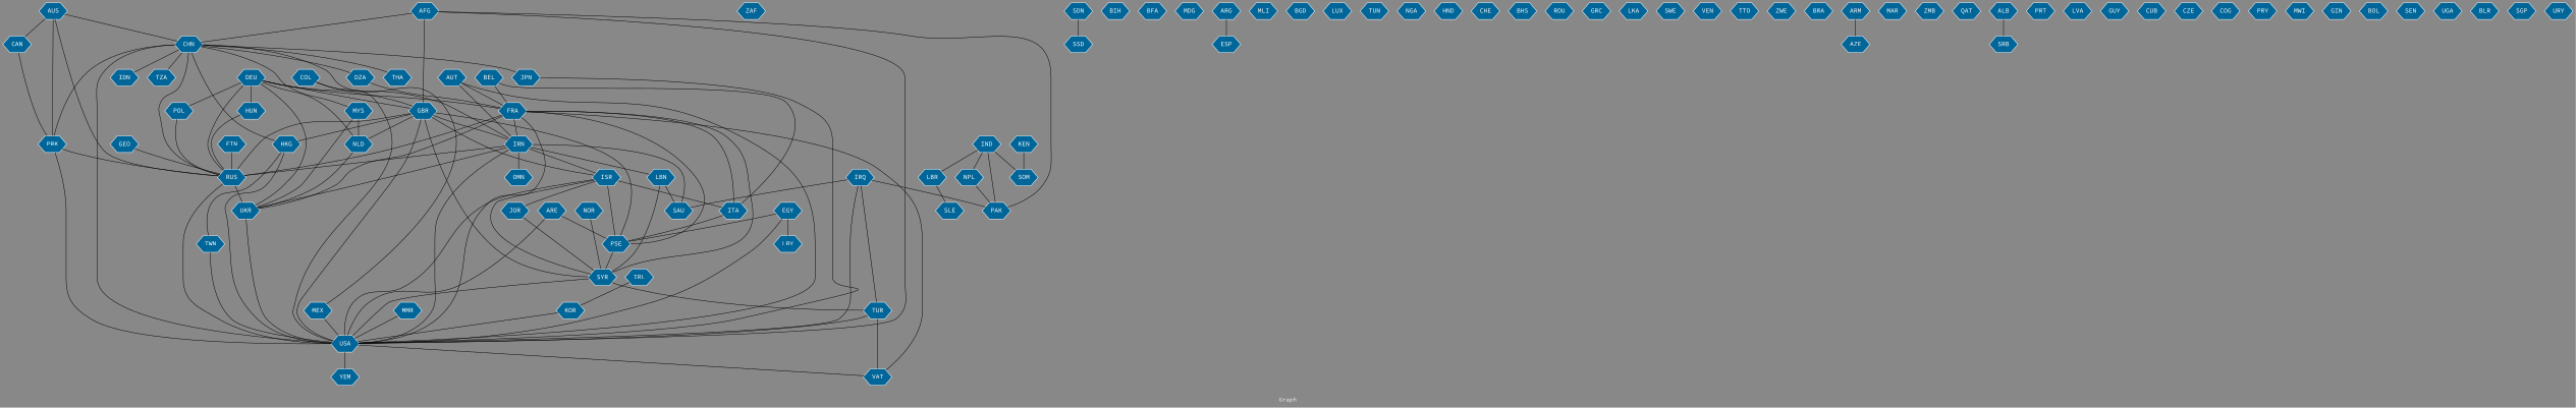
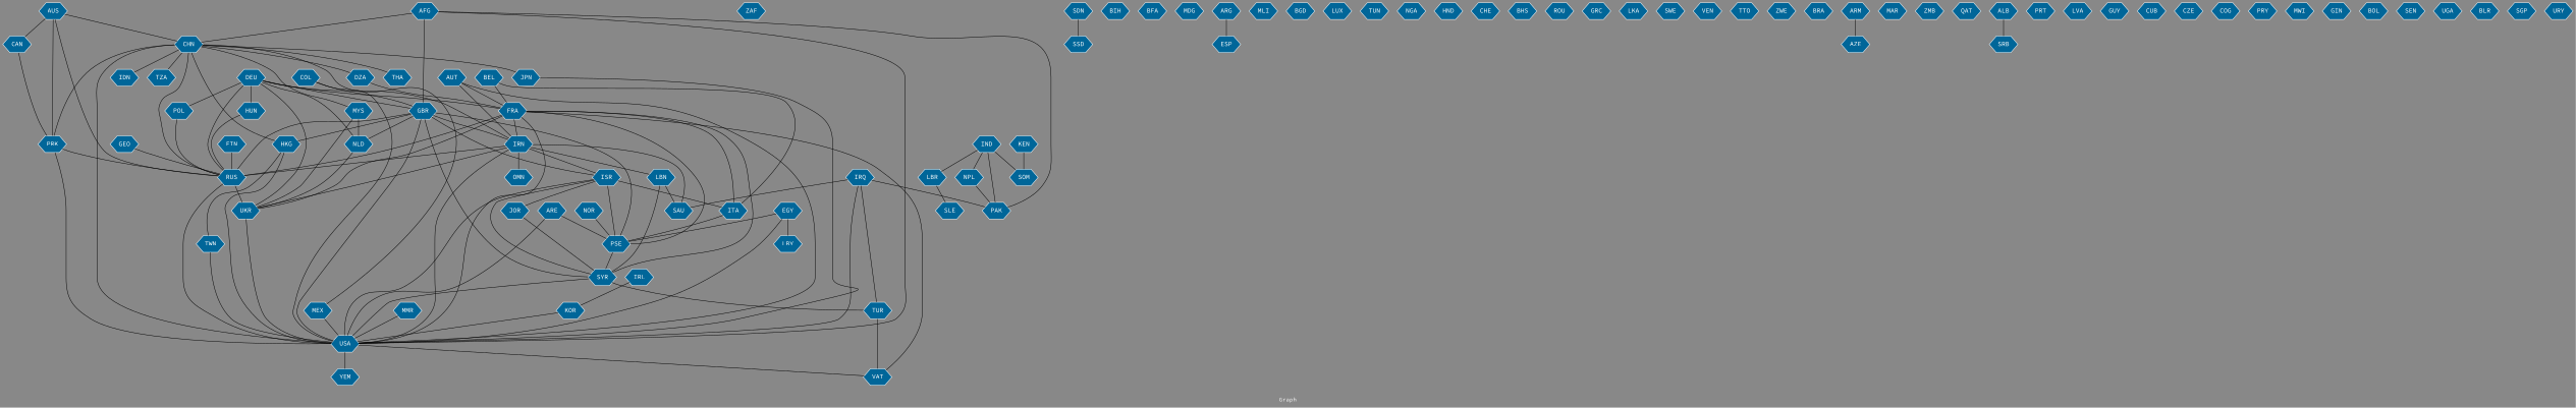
  graph {
    bgcolor="#888888"
    fontcolor=white
    fontname="Source Code Pro"
    fontsize=12
    label="Graph"
    node [color=white fillcolor="#006699" fontcolor=white fontname="Source Code Pro" shape=hexagon style=filled]
    edge [arrowhead=open color=black fontcolor=white fontname="Source Code Pro" fontsize=12 weight=1]
    n1 [label=CHN]
    n2 [label=MEX]
    n3 [label=HKG]
    n4 [label=THA]
    n5 [label=RUS]
    n6 [label=USA]
    n7 [label=MYS]
    n8 [label=JPN]
    n9 [label=PRK]
    n10 [label=IDN]
    n11 [label=TZA]
    n12 [label=DZA]
    n13 [label=TWN]
    n14 [label=FRA]
    n15 [label=PSE]
    n16 [label=SYR]
    n17 [label=IRN]
    n18 [label=ITA]
    n19 [label=VAT]
    n20 [label=UKR]
    n21 [label=YEM]
    n22 [label=NLD]
    n23 [label=GBR]
    n24 [label=ISR]
    n25 [label=JOR]
    n26 [label=TUR]
    n27 [label=LBN]
    n28 [label=SAU]
    n29 [label=OMN]
    n30 [label=AFG]
    n31 [label=PAK]
    n32 [label=ZAF]
    n33 [label=IND]
    n34 [label=LBR]
    n35 [label=SOM]
    n36 [label=NPL]
    n37 [label=SLE]
    n38 [label=DEU]
    n39 [label=HUN]
    n40 [label=POL]
    n41 [label=COL]
    n42 [label=SDN]
    n43 [label=SSD]
    n44 [label=MMR]
    n45 [label=LBY]
    n46 [label=BIH]
    n47 [label=BFA]
    n48 [label=IRL]
    n49 [label=KOR]
    n50 [label=IRQ]
    n51 [label=MDG]
    n52 [label=ESP]
    n53 [label=MLI]
    n54 [label=BGD]
    n55 [label=LUX]
    n56 [label=TUN]
    n57 [label=NGA]
    n58 [label=HND]
    n59 [label=CHE]
    n60 [label=BHS]
    n61 [label=ROU]
    n62 [label=GRC]
    n63 [label=LKA]
    n64 [label=EGY]
    n65 [label=CAN]
    n66 [label=SWE]
    n67 [label=VEN]
    n68 [label=TTO]
    n69 [label=ZWE]
    n70 [label=BRA]
    n71 [label=KEN]
    n72 [label=ARM]
    n73 [label=AZE]
    n74 [label=MAR]
    n75 [label=ZMB]
    n76 [label=FIN]
    n77 [label=QAT]
    n78 [label=GEO]
    n79 [label=SRB]
    n80 [label=PRT]
    n81 [label=LVA]
    n82 [label=AUT]
    n83 [label=GUY]
    n84 [label=CUB]
    n85 [label=CZE]
    n86 [label=BEL]
    n87 [label=COG]
    n88 [label=PRY]
    n89 [label=ARE]
    n90 [label=MWI]
    n91 [label=GIN]
    n92 [label=AUS]
    n93 [label=BOL]
    n94 [label=SEN]
    n95 [label=ARG]
    n96 [label=UGA]
    n97 [label=ALB]
    n98 [label=NOR]
    n99 [label=BLR]
    n100 [label=SGP]
    n101 [label=URY]
    n1 -- n2
    n1 -- n3 [weight=6]
    n1 -- n4 [weight=2]
    n1 -- n5 [weight=8]
    n1 -- n6 [weight=21]
    n1 -- n7
    n1 -- n8 [weight=18]
    n1 -- n9 [weight=2]
    n1 -- n10 [weight=2]
    n1 -- n11 [weight=2]
    n1 -- n12
    n2 -- n6 [weight=2]
    n3 -- n6 [weight=2]
    n3 -- n13
    n5 -- n6 [weight=9]
    n5 -- n20 [weight=36]
    n6 -- n19 [weight=3]
    n6 -- n21 [weight=2]
    n7 -- n20
    n7 -- n22
    n8 -- n6 [weight=5]
    n9 -- n5 [weight=2]
    n9 -- n6 [weight=4]
    n12 -- n14
    n13 -- n6
    n14 -- n5 [weight=6]
    n14 -- n6 [weight=2]
    n14 -- n15 [weight=3]
    n14 -- n16
    n14 -- n17 [weight=4]
    n14 -- n18
    n14 -- n19
    n14 -- n20
    n15 -- n16 [weight=2]
    n16 -- n6 [weight=2]
    n16 -- n26
    n17 -- n5 [weight=5]
    n17 -- n6 [weight=9]
    n17 -- n20 [weight=2]
    n17 -- n24 [weight=2]
    n17 -- n27 [weight=2]
    n17 -- n28 [weight=2]
    n17 -- n29 [weight=2]
    n18 -- n15
    n20 -- n6 [weight=4]
    n22 -- n20
    n23 -- n3 [weight=8]
    n23 -- n5
    n23 -- n6 [weight=4]
    n23 -- n15 [weight=2]
    n23 -- n16
    n23 -- n17
    n23 -- n22
    n23 -- n24 [weight=2]
    n24 -- n6 [weight=2]
    n24 -- n15 [weight=36]
    n24 -- n16
    n24 -- n18
    n24 -- n25 [weight=4]
    n25 -- n16 [weight=2]
-   n26 -- n6
    n26 -- n19 [weight=6]
    n27 -- n16 [weight=4]
    n27 -- n28 [weight=2]
    n30 -- n1 [weight=2]
    n30 -- n6 [weight=3]
    n30 -- n23 [weight=9]
    n30 -- n31 [weight=5]
    n33 -- n31 [weight=4]
    n33 -- n34 [weight=2]
    n33 -- n35
    n33 -- n36
    n34 -- n37
    n36 -- n31
    n38 -- n5 [weight=9]
    n38 -- n14
    n38 -- n17 [weight=5]
    n38 -- n20 [weight=3]
    n38 -- n22
    n38 -- n23
    n38 -- n39 [weight=2]
    n38 -- n40
    n39 -- n5 [weight=2]
    n40 -- n5
    n41 -- n6
    n41 -- n23
    n42 -- n43 [weight=3]
    n44 -- n6 [weight=18]
    n48 -- n49
    n49 -- n6
    n50 -- n6 [weight=2]
    n50 -- n26 [weight=3]
    n50 -- n28 [weight=3]
    n50 -- n31
    n64 -- n6
    n64 -- n15
    n64 -- n45
    n65 -- n9
    n71 -- n35 [weight=2]
    n72 -- n73 [weight=2]
    n76 -- n5 [weight=4]
    n78 -- n5
    n82 -- n6
    n82 -- n14 [weight=4]
    n82 -- n17 [weight=4]
    n86 -- n14
    n86 -- n18
    n89 -- n6
    n89 -- n15 [weight=2]
    n92 -- n1
    n92 -- n5
    n92 -- n9
    n92 -- n65
    n95 -- n52
    n97 -- n79
-   n98 -- n16
+   n98 -- n15
  }
